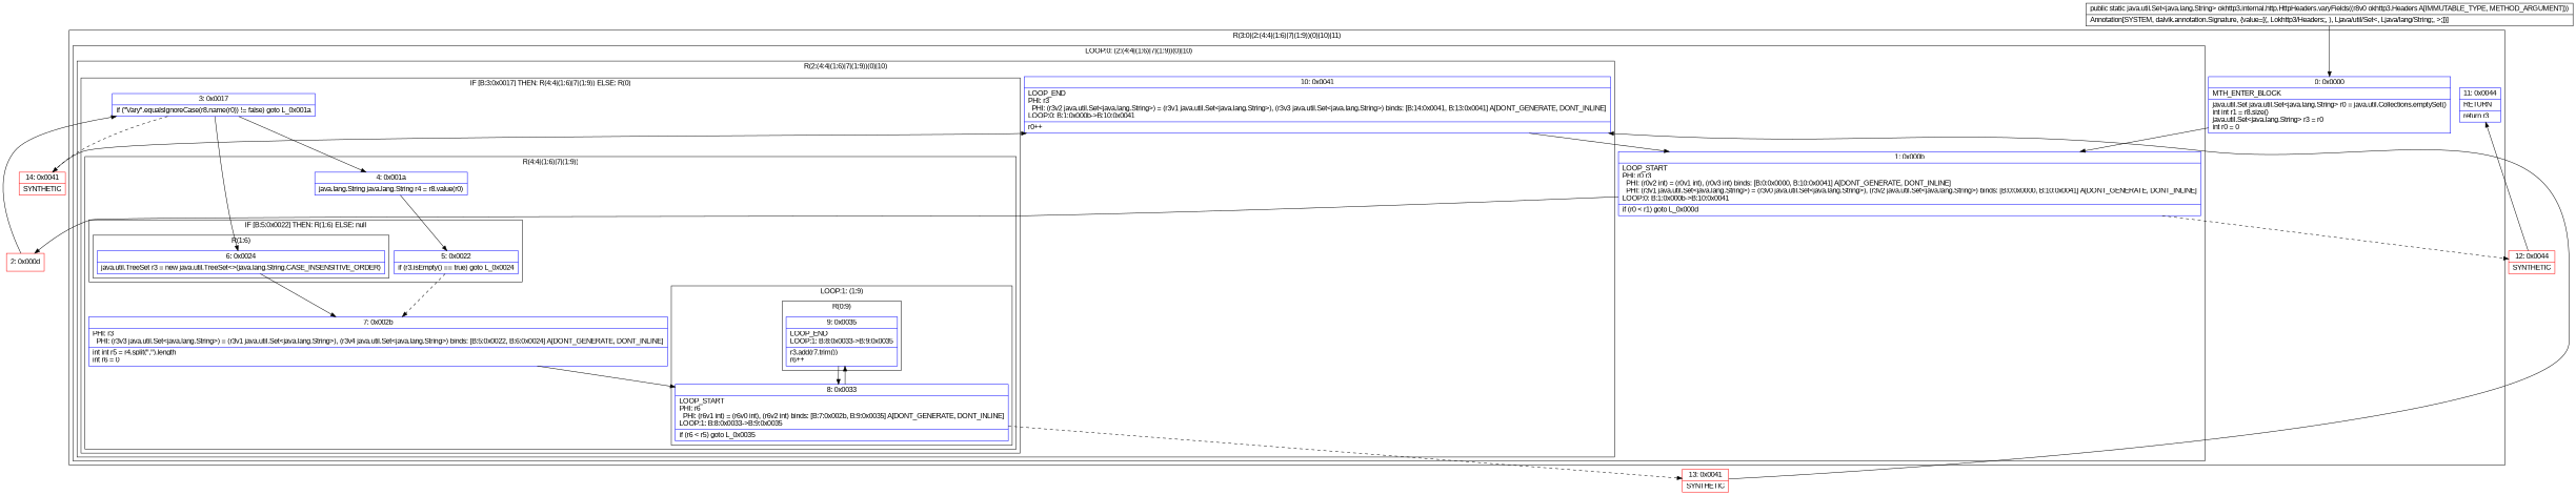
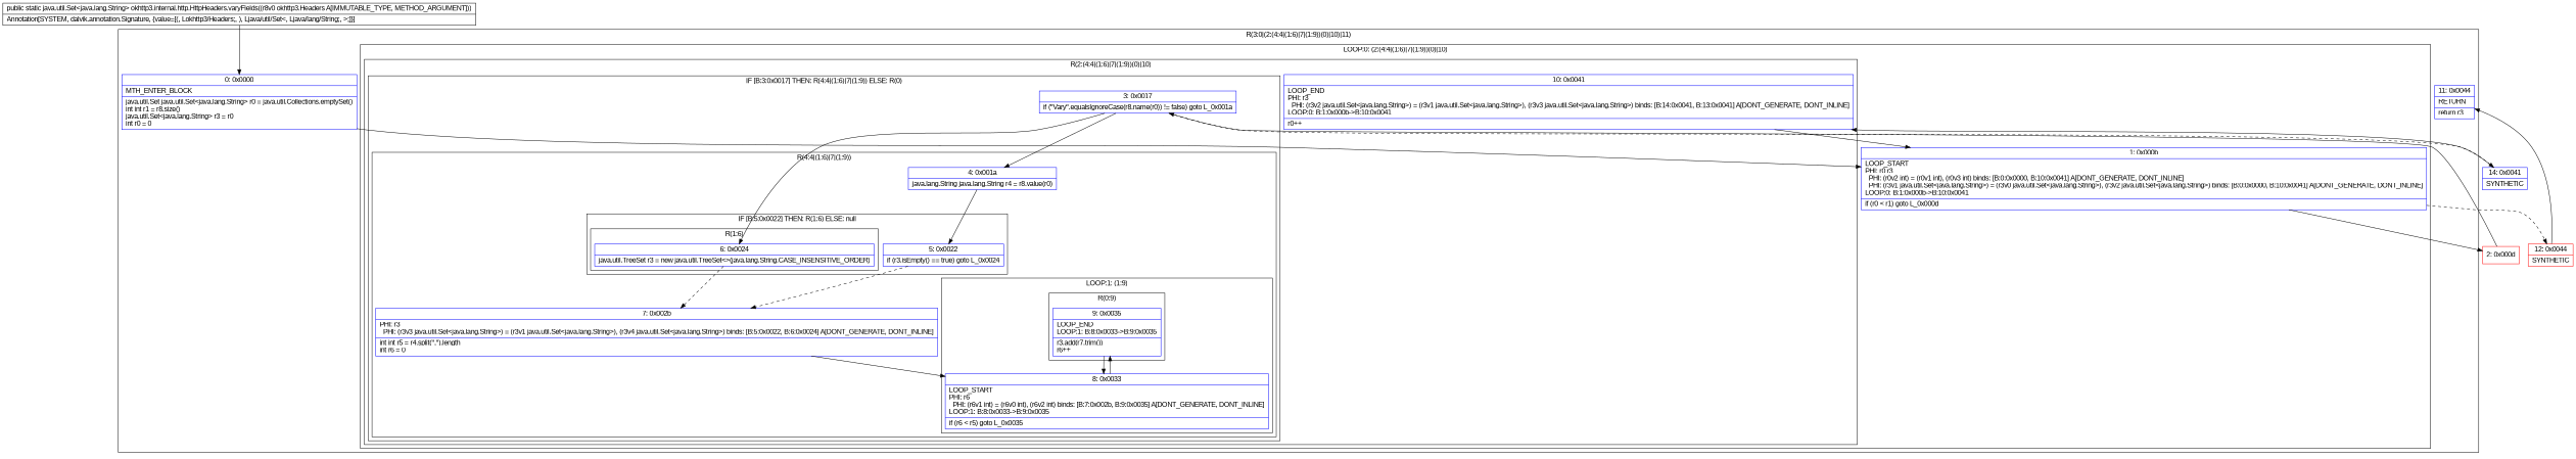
  digraph {
    fontname="Liberation Sans"
    node [color=blue fontname="Liberation Sans" shape=record]
    edge [fontname="Liberation Sans"]
    n1 [label="{6\:\ 0x0024|java.util.TreeSet r3 = new java.util.TreeSet\<\>(java.lang.String.CASE_INSENSITIVE_ORDER)\l}"]
    n2 [label="{5\:\ 0x0022|if (r3.isEmpty() == true) goto L_0x0024\l}"]
    n3 [label="{9\:\ 0x0035|LOOP_END\lLOOP:1: B:8:0x0033\-\>B:9:0x0035\l|r3.add(r7.trim())\lr6++\l}"]
    n4 [label="{8\:\ 0x0033|LOOP_START\lPHI: r6 \l  PHI: (r6v1 int) = (r6v0 int), (r6v2 int) binds: [B:7:0x002b, B:9:0x0035] A[DONT_GENERATE, DONT_INLINE]\lLOOP:1: B:8:0x0033\-\>B:9:0x0035\l|if (r6 \< r5) goto L_0x0035\l}"]
    n5 [label="{4\:\ 0x001a|java.lang.String java.lang.String r4 = r8.value(r0)\l}"]
    n6 [label="{7\:\ 0x002b|PHI: r3 \l  PHI: (r3v3 java.util.Set\<java.lang.String\>) = (r3v1 java.util.Set\<java.lang.String\>), (r3v4 java.util.Set\<java.lang.String\>) binds: [B:5:0x0022, B:6:0x0024] A[DONT_GENERATE, DONT_INLINE]\l|int int r5 = r4.split(\",\").length\lint r6 = 0\l}"]
    n7 [label="{3\:\ 0x0017|if (\"Vary\".equalsIgnoreCase(r8.name(r0)) != false) goto L_0x001a\l}"]
    n8 [label="{10\:\ 0x0041|LOOP_END\lPHI: r3 \l  PHI: (r3v2 java.util.Set\<java.lang.String\>) = (r3v1 java.util.Set\<java.lang.String\>), (r3v3 java.util.Set\<java.lang.String\>) binds: [B:14:0x0041, B:13:0x0041] A[DONT_GENERATE, DONT_INLINE]\lLOOP:0: B:1:0x000b\-\>B:10:0x0041\l|r0++\l}"]
    n9 [label="{1\:\ 0x000b|LOOP_START\lPHI: r0 r3 \l  PHI: (r0v2 int) = (r0v1 int), (r0v3 int) binds: [B:0:0x0000, B:10:0x0041] A[DONT_GENERATE, DONT_INLINE]\l  PHI: (r3v1 java.util.Set\<java.lang.String\>) = (r3v0 java.util.Set\<java.lang.String\>), (r3v2 java.util.Set\<java.lang.String\>) binds: [B:0:0x0000, B:10:0x0041] A[DONT_GENERATE, DONT_INLINE]\lLOOP:0: B:1:0x000b\-\>B:10:0x0041\l|if (r0 \< r1) goto L_0x000d\l}"]
    n10 [label="{0\:\ 0x0000|MTH_ENTER_BLOCK\l|java.util.Set java.util.Set\<java.lang.String\> r0 = java.util.Collections.emptySet()\lint int r1 = r8.size()\ljava.util.Set\<java.lang.String\> r3 = r0\lint r0 = 0\l}"]
    n11 [label="{11\:\ 0x0044|RETURN\l|return r3\l}"]
-   n12 [color=red label="{13\:\ 0x0041|SYNTHETIC\l}"]
-   n13 [color=red label="{14\:\ 0x0041|SYNTHETIC\l}"]
+   n13 [label="{14\:\ 0x0041|SYNTHETIC\l}"]
    n14 [color=red label="{2\:\ 0x000d}"]
    n15 [color=red label="{12\:\ 0x0044|SYNTHETIC\l}"]
    n16 [label="{public static java.util.Set\<java.lang.String\> okhttp3.internal.http.HttpHeaders.varyFields((r8v0 okhttp3.Headers A[IMMUTABLE_TYPE, METHOD_ARGUMENT]))  | Annotation[SYSTEM, dalvik.annotation.Signature, \{value=[(, Lokhttp3\/Headers;, ), Ljava\/util\/Set\<, Ljava\/lang\/String;, \>;]\}]\l}" color=""]
    subgraph cluster_1 {
      label="R(3:0|(2:(4:4|(1:6)|7|(1:9))(0)|10)|11)"
      n10
      n11
      subgraph cluster_2 {
        label="LOOP:0: (2:(4:4|(1:6)|7|(1:9))(0)|10)"
        n9
        subgraph cluster_3 {
          label="R(2:(4:4|(1:6)|7|(1:9))(0)|10)"
          n8
          subgraph cluster_4 {
            label="IF [B:3:0x0017] THEN: R(4:4|(1:6)|7|(1:9)) ELSE: R(0)"
            n7
            subgraph cluster_5 {
              label="R(4:4|(1:6)|7|(1:9))"
              n5
              n6
              subgraph cluster_6 {
                label="IF [B:5:0x0022] THEN: R(1:6) ELSE: null"
                n2
                subgraph cluster_7 {
                  label="R(1:6)"
                  n1
                }
              }
              subgraph cluster_8 {
                label="LOOP:1: (1:9)"
                n4
                subgraph cluster_9 {
                  label="R(0:9)"
                  n3
                }
              }
            }
            subgraph cluster_10 {
              label="R(0)"
            }
          }
        }
      }
    }
-   n1 -> n6
+   n1 -> n6 [style=dashed]
    n2 -> n6 [style=dashed]
    n3 -> n4
    n4 -> n3
-   n4 -> n12 [style=dashed]
    n5 -> n2
    n6 -> n4
    n7 -> n1
    n7 -> n5
    n7 -> n13 [style=dashed]
    n8 -> n9
    n9 -> n14
    n9 -> n15 [style=dashed]
    n10 -> n9
-   n12 -> n8
    n13 -> n8
    n14 -> n7
    n15 -> n11
    n16 -> n10
  }
